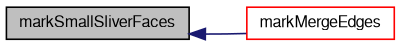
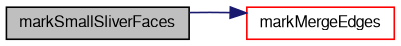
  digraph {
    rankdir=LR
    node [fontname=FreeSans fontsize=10 shape=record]
    n1 [color=black fillcolor=grey75 fontcolor=black height=0.2 label=markSmallSliverFaces style=filled width=0.4]
    n2 [color=red height=0.2 label=markMergeEdges width=0.4]
-   n1 -> n2 [color=midnightblue dir=back fontname=FreeSans fontsize=10 labelfontname=FreeSans labelfontsize=10 style=solid]
+   n2 -> n1 [color=midnightblue dir=back fontname=FreeSans fontsize=10 labelfontname=FreeSans labelfontsize=10 style=solid]
  }
